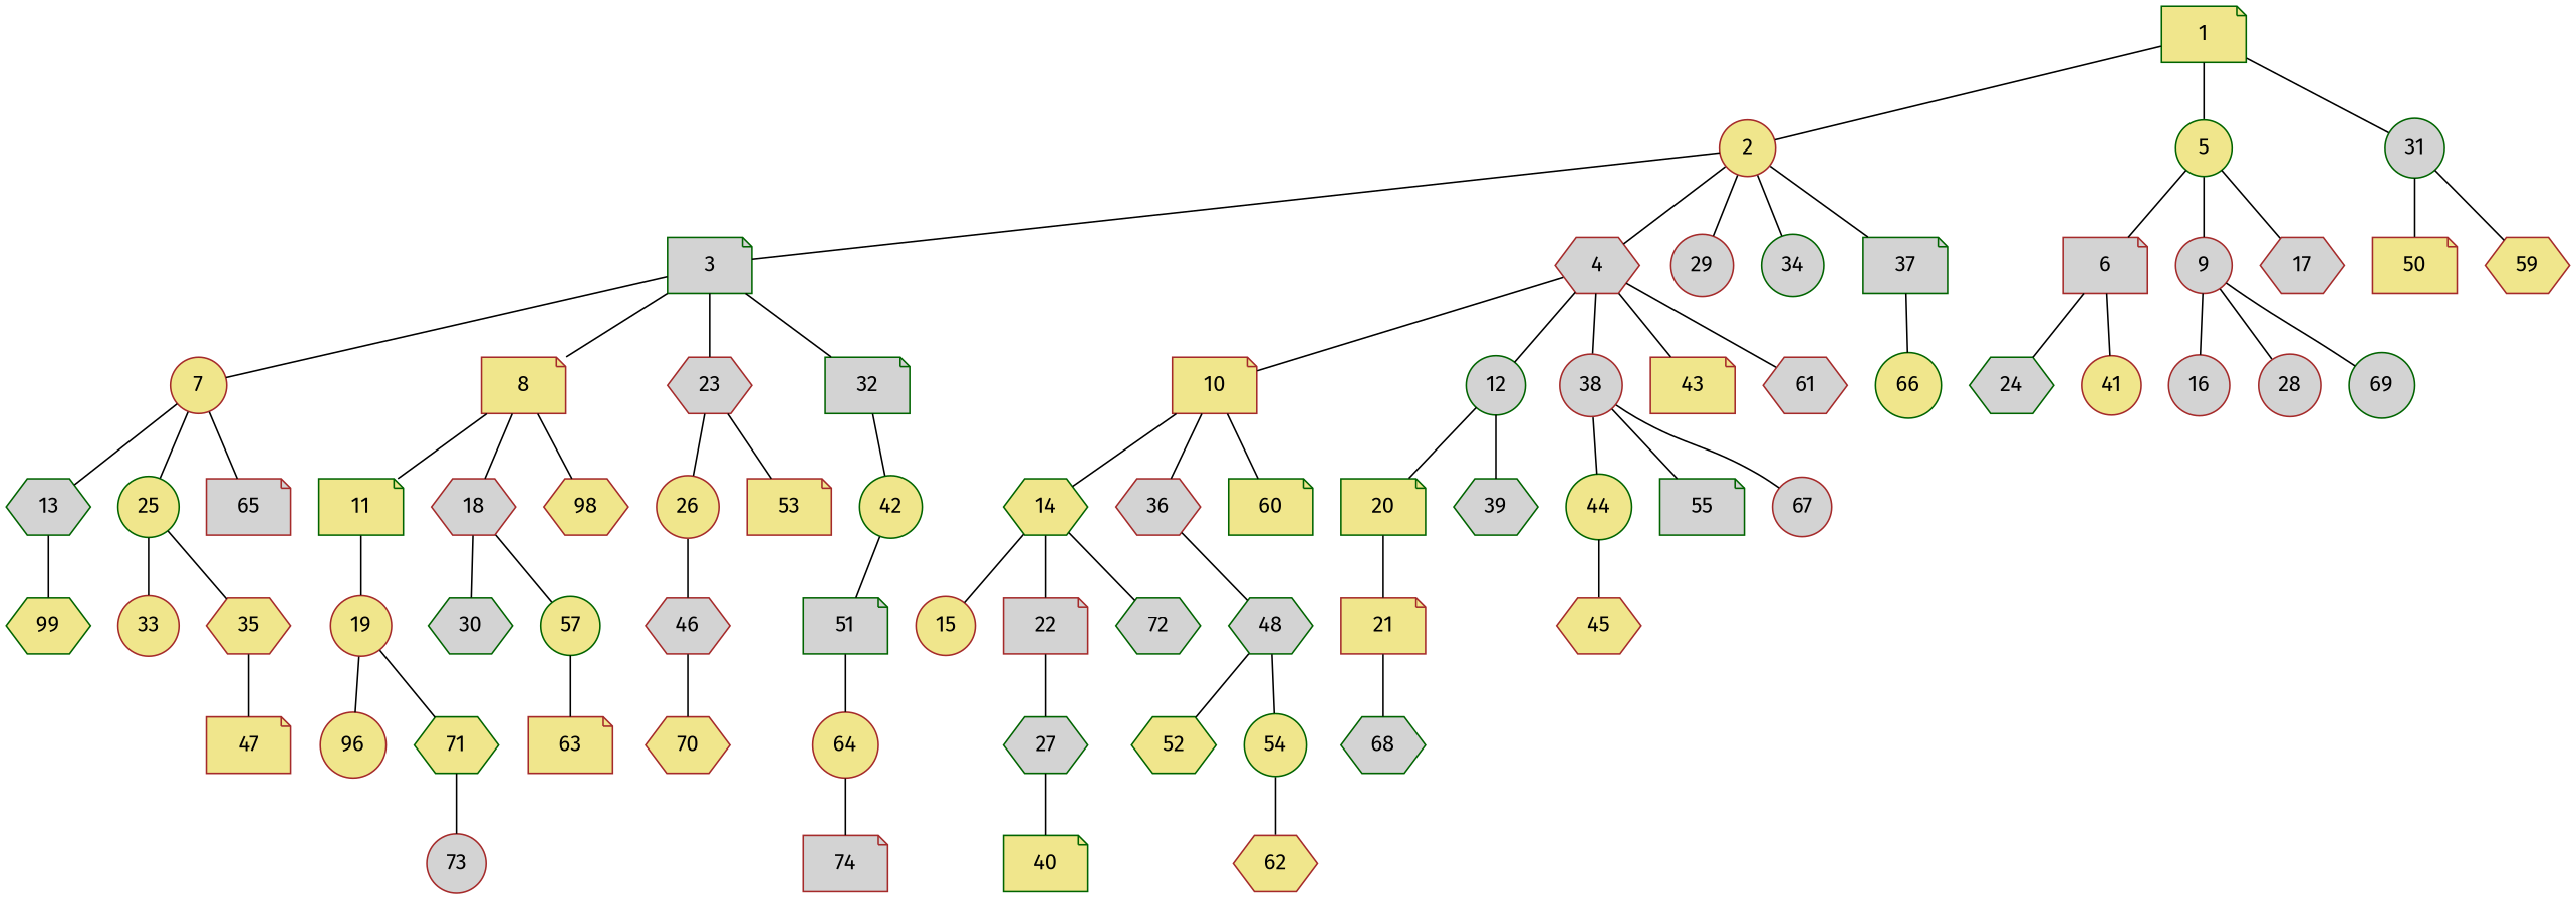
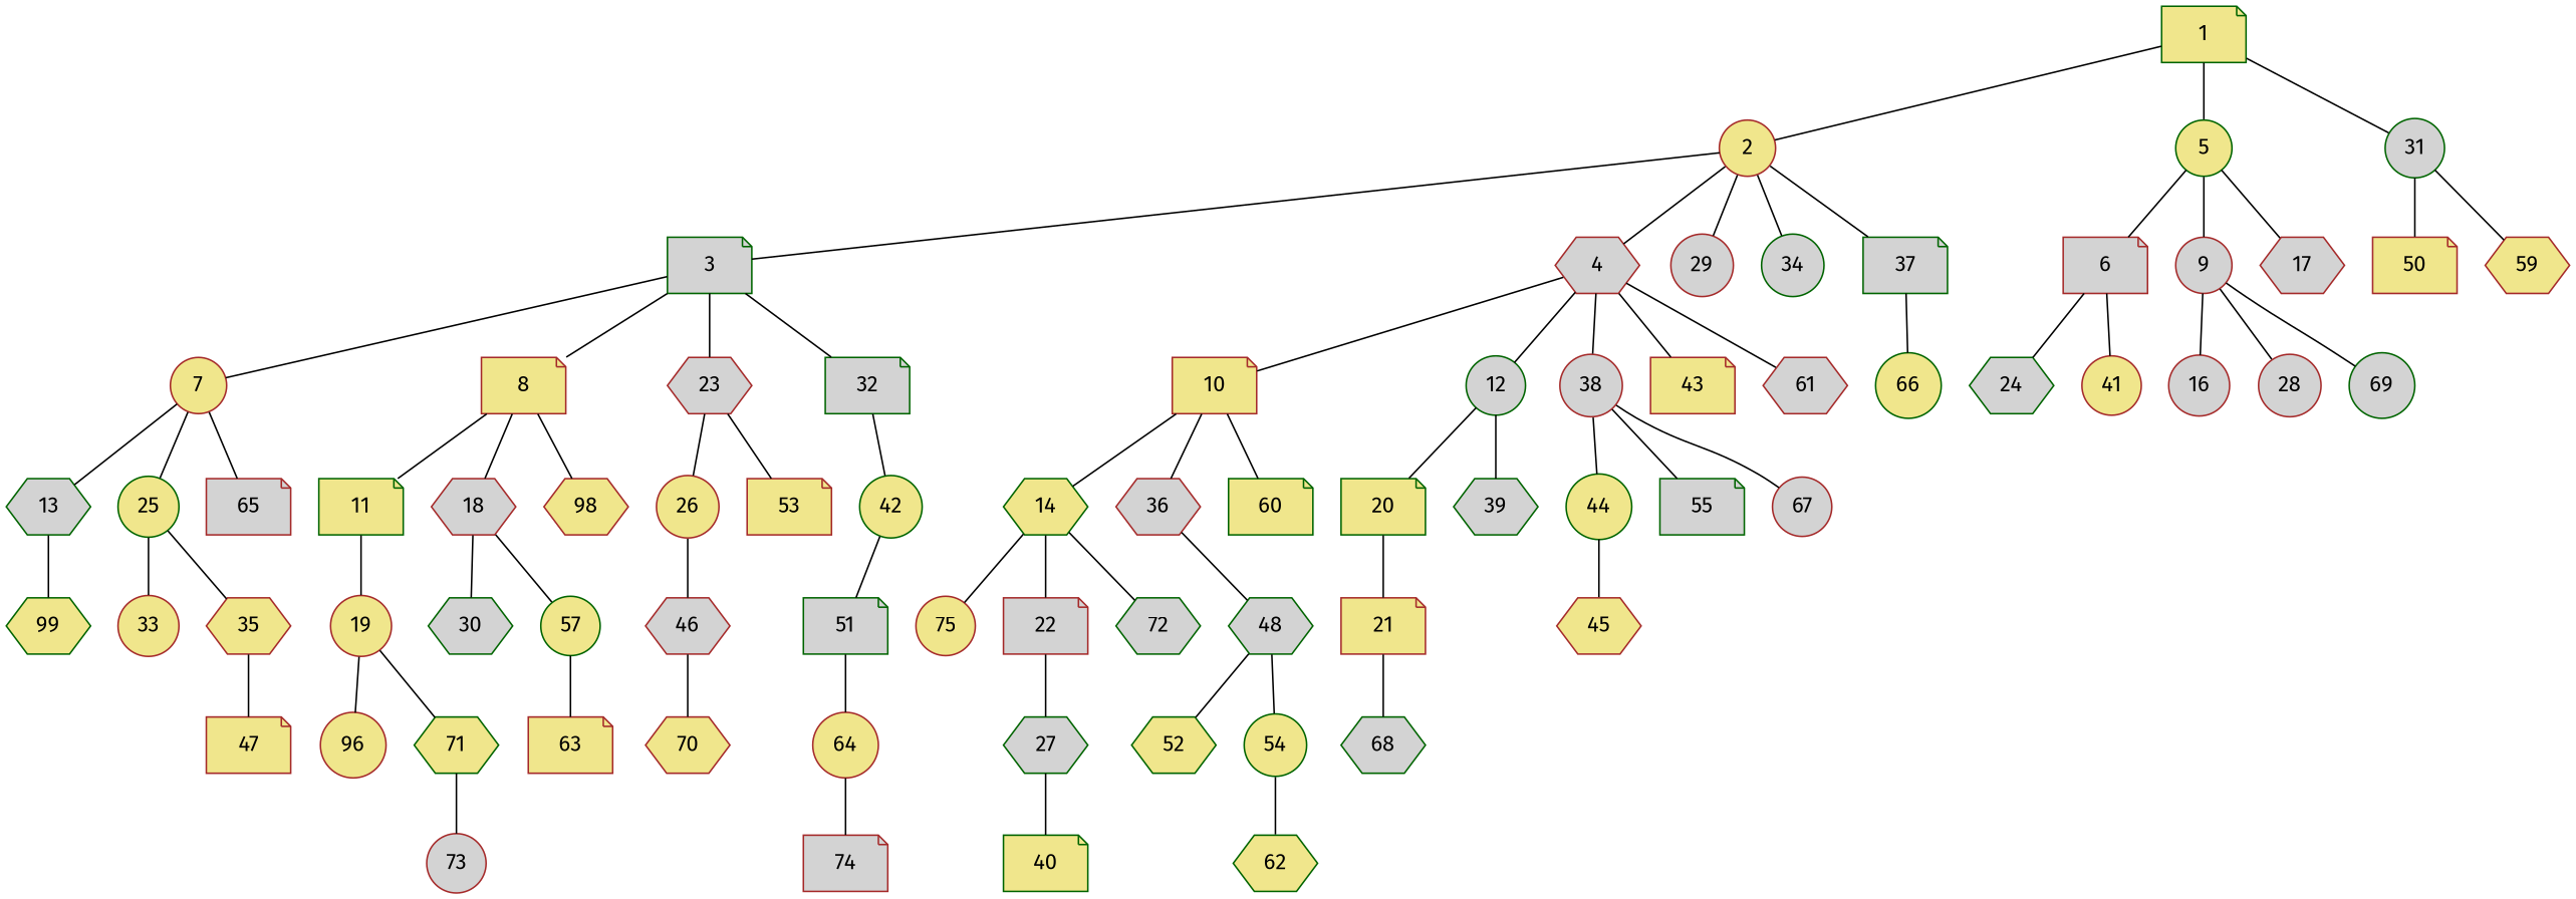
  graph {
    fontname="Fira Sans"
    node [color=brown fillcolor=khaki fontname="Fira Sans" shape=circle style=filled]
    edge [fontname="Fira Sans"]
    1 [color=darkgreen shape=note]
    2
    5 [color=darkgreen]
    31 [color=darkgreen fillcolor=lightgrey]
    3 [color=darkgreen fillcolor=lightgrey shape=note]
    4 [fillcolor=lightgrey shape=hexagon]
    29 [fillcolor=lightgrey]
    34 [color=darkgreen fillcolor=lightgrey]
    37 [color=darkgreen fillcolor=lightgrey shape=note]
    6 [fillcolor=lightgrey shape=note]
    9 [fillcolor=lightgrey]
    17 [fillcolor=lightgrey shape=hexagon]
    50 [shape=note]
    59 [shape=hexagon]
    7
    8 [shape=note]
    23 [fillcolor=lightgrey shape=hexagon]
    32 [color=darkgreen fillcolor=lightgrey shape=note]
    10 [shape=note]
    12 [color=darkgreen fillcolor=lightgrey]
    38 [fillcolor=lightgrey]
    43 [shape=note]
    61 [fillcolor=lightgrey shape=hexagon]
    66 [color=darkgreen]
    13 [color=darkgreen fillcolor=lightgrey shape=hexagon]
    25 [color=darkgreen]
    65 [fillcolor=lightgrey shape=note]
    11 [color=darkgreen shape=note]
    18 [fillcolor=lightgrey shape=hexagon]
    n30 [label=98 shape=hexagon]
    26
    53 [shape=note]
    42 [color=darkgreen]
    14 [color=darkgreen shape=hexagon]
    36 [fillcolor=lightgrey shape=hexagon]
    60 [color=darkgreen shape=note]
    20 [color=darkgreen shape=note]
    39 [color=darkgreen fillcolor=lightgrey shape=hexagon]
    44 [color=darkgreen]
    55 [color=darkgreen fillcolor=lightgrey shape=note]
    67 [fillcolor=lightgrey]
    24 [color=darkgreen fillcolor=lightgrey shape=hexagon]
    41
    16 [fillcolor=lightgrey]
    28 [fillcolor=lightgrey]
    69 [color=darkgreen fillcolor=lightgrey]
    n47 [color=darkgreen label=99 shape=hexagon]
    33
    35 [shape=hexagon]
    19
    30 [color=darkgreen fillcolor=lightgrey shape=hexagon]
    57 [color=darkgreen]
-   15
+   15 [label=75]
    22 [fillcolor=lightgrey shape=note]
    72 [color=darkgreen fillcolor=lightgrey shape=hexagon]
    48 [color=darkgreen fillcolor=lightgrey shape=hexagon]
    n57 [label=96]
    71 [color=darkgreen shape=hexagon]
    21 [shape=note]
    27 [color=darkgreen fillcolor=lightgrey shape=hexagon]
    63 [shape=note]
    73 [fillcolor=lightgrey]
    68 [color=darkgreen fillcolor=lightgrey shape=hexagon]
    40 [color=darkgreen shape=note]
    46 [fillcolor=lightgrey shape=hexagon]
    47 [shape=note]
    70 [shape=hexagon]
    51 [color=darkgreen fillcolor=lightgrey shape=note]
    52 [color=darkgreen shape=hexagon]
    54 [color=darkgreen]
    45 [shape=hexagon]
    64
-   62 [shape=hexagon]
+   62 [color=darkgreen shape=hexagon]
    74 [fillcolor=lightgrey shape=note]
    1 -- 2
    1 -- 5
    1 -- 31
    2 -- 3
    2 -- 4
    2 -- 29
    2 -- 34
    2 -- 37
    5 -- 6
    5 -- 9
    5 -- 17
    31 -- 50
    31 -- 59
    3 -- 7
    3 -- 8
    3 -- 23
    3 -- 32
    4 -- 10
    4 -- 12
    4 -- 38
    4 -- 43
    4 -- 61
    37 -- 66
    6 -- 24
    6 -- 41
    9 -- 16
    9 -- 28
    9 -- 69
    7 -- 13
    7 -- 25
    7 -- 65
    8 -- 11
    8 -- 18
    8 -- n30
    23 -- 26
    23 -- 53
    32 -- 42
    10 -- 14
    10 -- 36
    10 -- 60
    12 -- 20
    12 -- 39
    38 -- 44
    38 -- 55
    38 -- 67
    13 -- n47
    25 -- 33
    25 -- 35
    11 -- 19
    18 -- 30
    18 -- 57
    26 -- 46
    42 -- 51
    14 -- 15
    14 -- 22
    14 -- 72
    36 -- 48
    20 -- 21
    44 -- 45
    35 -- 47
    19 -- n57
    19 -- 71
    57 -- 63
    22 -- 27
    48 -- 52
    48 -- 54
    71 -- 73
    21 -- 68
    27 -- 40
    46 -- 70
    51 -- 64
    54 -- 62
    64 -- 74
  }
